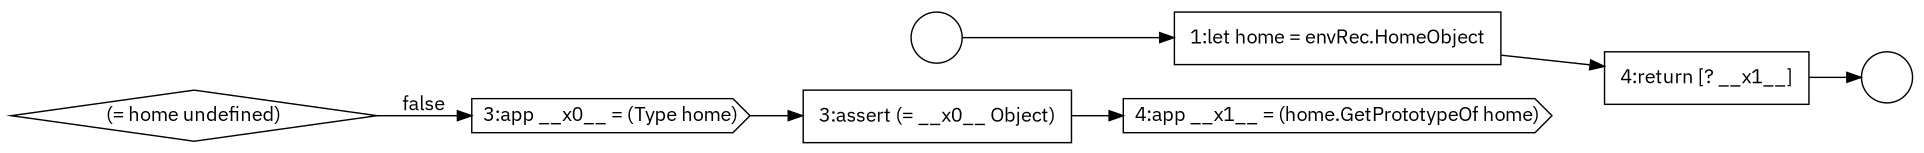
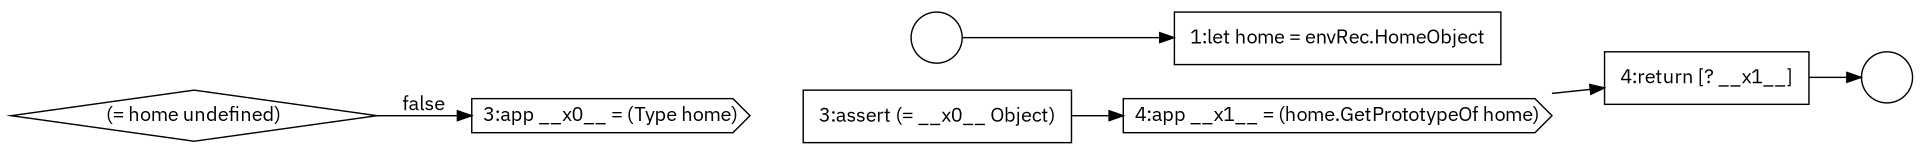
  digraph {
    fontname="IBM Plex Sans"
    rankdir=LR
    node [color=black fillcolor=white fontname="IBM Plex Sans" shape=none style=filled]
    edge [color=black fontname="IBM Plex Sans"]
    n1 [label=" " shape=circle]
    n2 [label=<<font color="black">     <table border="0" cellborder="1" cellspacing="0" cellpadding="10">       <tr><td align="left">1:let home = envRec.HomeObject</td></tr>     </table>   </font>> margin=0]
    n3 [label=<<font color="black">3:app __x0__ = (Type home)</font>> shape=cds]
    n4 [label=<<font color="black">     <table border="0" cellborder="1" cellspacing="0" cellpadding="10">       <tr><td align="left">3:assert (= __x0__ Object)</td></tr>     </table>   </font>> margin=0]
    n5 [label=<<font color="black">4:app __x1__ = (home.GetPrototypeOf home)</font>> shape=cds]
    n6 [label=<<font color="black">     <table border="0" cellborder="1" cellspacing="0" cellpadding="10">       <tr><td align="left">4:return [? __x1__]</td></tr>     </table>   </font>> margin=0]
    n7 [label=" " shape=circle]
    n8 [label=<<font color="black">(= home undefined)</font>> shape=diamond]
    n1 -> n2
-   n3 -> n4
    n4 -> n5
-   n2 -> n6
+   n5 -> n6
    n6 -> n7
    n8 -> n3 [label=<<font color="black">false</font>>]
  }
